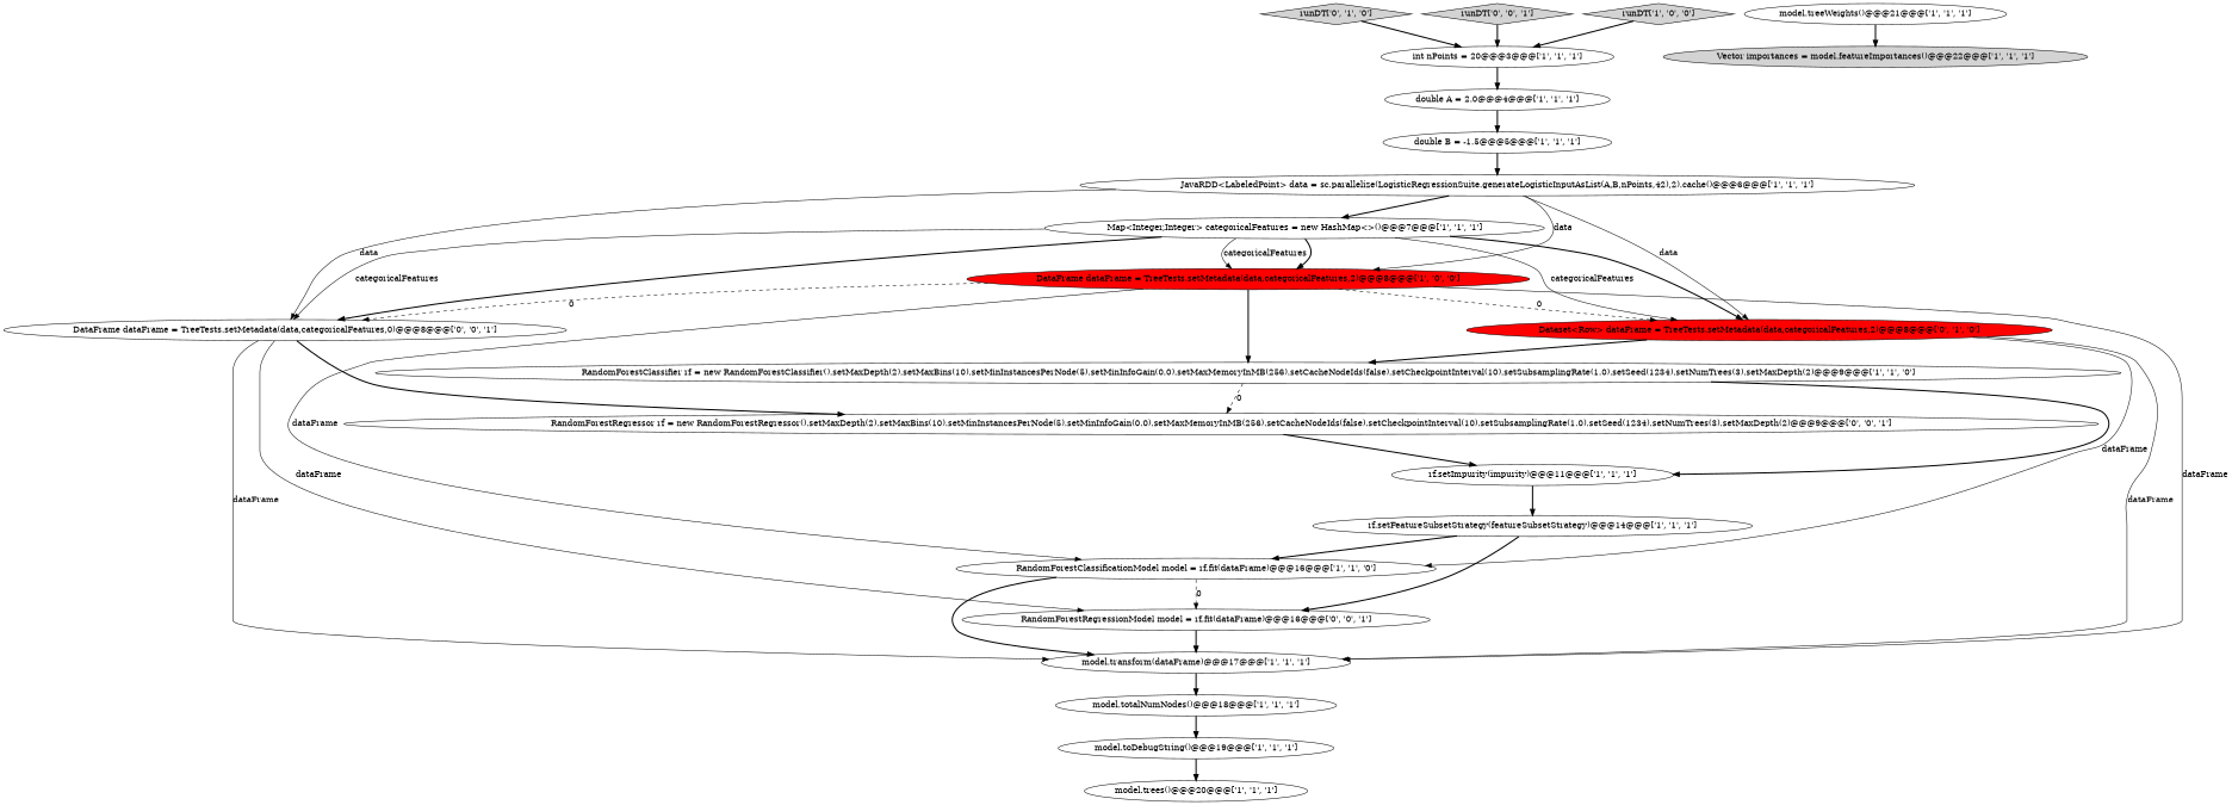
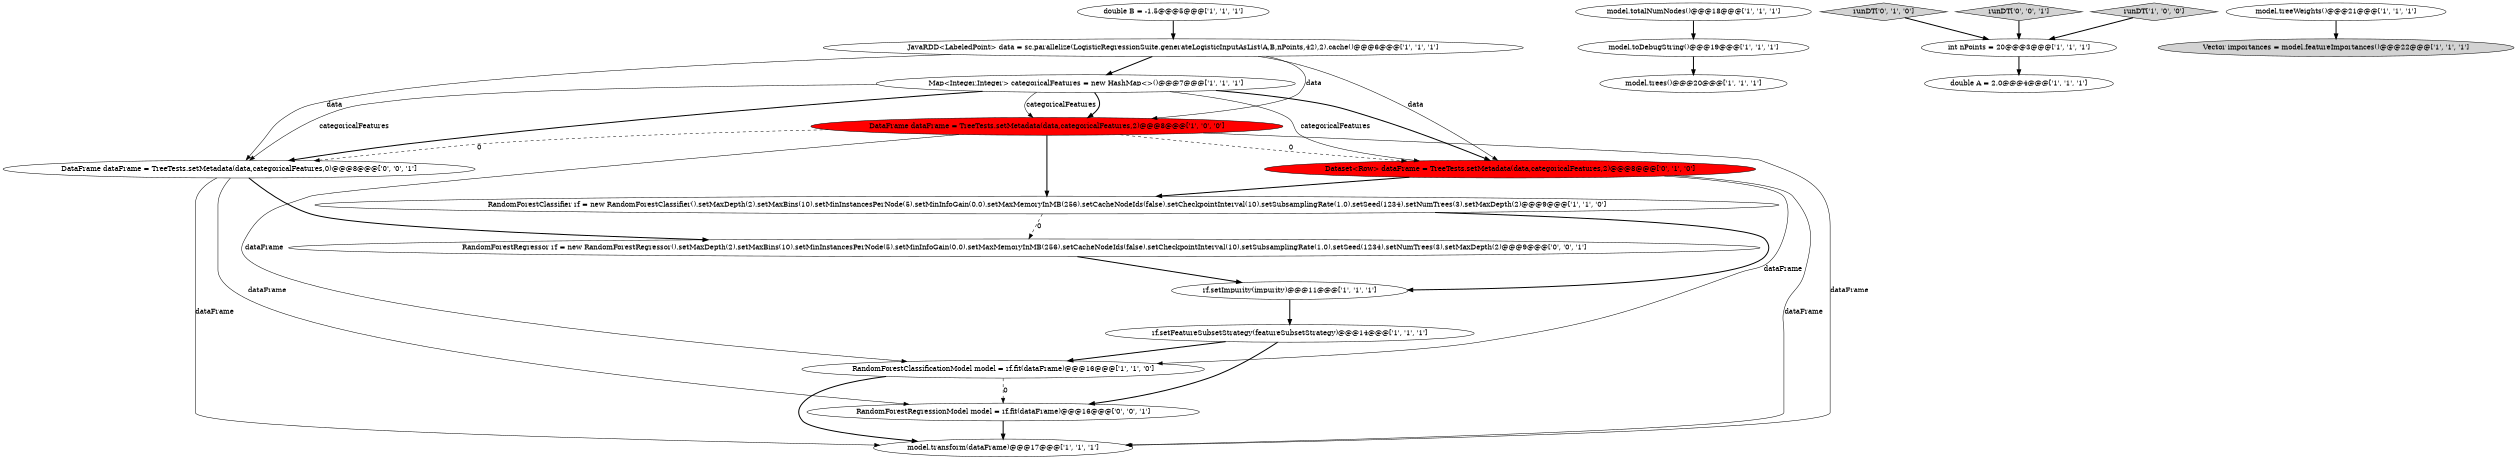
  digraph {
    node [fillcolor=white shape=ellipse style=filled]
    edge [style=bold]
    n1 [label="Map<Integer,Integer> categoricalFeatures = new HashMap<>()@@@7@@@['1', '1', '1']"]
    n2 [fillcolor=red label="Dataset<Row> dataFrame = TreeTests.setMetadata(data,categoricalFeatures,2)@@@8@@@['0', '1', '0']"]
    n3 [fillcolor=red label="DataFrame dataFrame = TreeTests.setMetadata(data,categoricalFeatures,2)@@@8@@@['1', '0', '0']"]
    n4 [label="DataFrame dataFrame = TreeTests.setMetadata(data,categoricalFeatures,0)@@@8@@@['0', '0', '1']"]
    n5 [label="model.transform(dataFrame)@@@17@@@['1', '1', '1']"]
    n6 [label="RandomForestClassifier rf = new RandomForestClassifier().setMaxDepth(2).setMaxBins(10).setMinInstancesPerNode(5).setMinInfoGain(0.0).setMaxMemoryInMB(256).setCacheNodeIds(false).setCheckpointInterval(10).setSubsamplingRate(1.0).setSeed(1234).setNumTrees(3).setMaxDepth(2)@@@9@@@['1', '1', '0']"]
    n7 [label="RandomForestClassificationModel model = rf.fit(dataFrame)@@@16@@@['1', '1', '0']"]
    n8 [label="RandomForestRegressionModel model = rf.fit(dataFrame)@@@16@@@['0', '0', '1']"]
    n9 [label="RandomForestRegressor rf = new RandomForestRegressor().setMaxDepth(2).setMaxBins(10).setMinInstancesPerNode(5).setMinInfoGain(0.0).setMaxMemoryInMB(256).setCacheNodeIds(false).setCheckpointInterval(10).setSubsamplingRate(1.0).setSeed(1234).setNumTrees(3).setMaxDepth(2)@@@9@@@['0', '0', '1']"]
    n10 [label="model.totalNumNodes()@@@18@@@['1', '1', '1']"]
    n11 [label="rf.setImpurity(impurity)@@@11@@@['1', '1', '1']"]
    n12 [label="rf.setFeatureSubsetStrategy(featureSubsetStrategy)@@@14@@@['1', '1', '1']"]
    n13 [label="JavaRDD<LabeledPoint> data = sc.parallelize(LogisticRegressionSuite.generateLogisticInputAsList(A,B,nPoints,42),2).cache()@@@6@@@['1', '1', '1']"]
    n14 [label="int nPoints = 20@@@3@@@['1', '1', '1']"]
    n15 [label="double A = 2.0@@@4@@@['1', '1', '1']"]
    n16 [label="double B = -1.5@@@5@@@['1', '1', '1']"]
    n17 [fillcolor=lightgray label="Vector importances = model.featureImportances()@@@22@@@['1', '1', '1']"]
    n18 [fillcolor=lightgray label="runDT['0', '1', '0']" shape=diamond]
    n19 [label="model.toDebugString()@@@19@@@['1', '1', '1']"]
    n20 [label="model.trees()@@@20@@@['1', '1', '1']"]
    n21 [label="model.treeWeights()@@@21@@@['1', '1', '1']"]
    n22 [fillcolor=lightgray label="runDT['0', '0', '1']" shape=diamond]
    n23 [fillcolor=lightgray label="runDT['1', '0', '0']" shape=diamond]
    n1 -> n2
    n1 -> n2 [label=categoricalFeatures style=solid]
    n1 -> n3
    n1 -> n3 [label=categoricalFeatures style=solid]
    n1 -> n4 [label=categoricalFeatures style=solid]
    n1 -> n4
    n2 -> n5 [label=dataFrame style=solid]
    n2 -> n6
    n2 -> n7 [label=dataFrame style=solid]
    n3 -> n2 [label=0 style=dashed]
    n3 -> n4 [label=0 style=dashed]
    n3 -> n5 [label=dataFrame style=solid]
    n3 -> n6
    n3 -> n7 [label=dataFrame style=solid]
    n4 -> n5 [label=dataFrame style=solid]
    n4 -> n8 [label=dataFrame style=solid]
    n4 -> n9
-   n5 -> n10
    n6 -> n9 [label=0 style=dashed]
    n6 -> n11
    n7 -> n5
    n7 -> n8 [label=0 style=dashed]
    n8 -> n5
    n9 -> n11
    n10 -> n19
    n11 -> n12
    n12 -> n7
    n12 -> n8
    n13 -> n1
    n13 -> n2 [label=data style=solid]
    n13 -> n3 [label=data style=solid]
    n13 -> n4 [label=data style=solid]
    n14 -> n15
-   n15 -> n16
    n16 -> n13
    n18 -> n14
    n19 -> n20
    n21 -> n17
    n22 -> n14
    n23 -> n14
  }
